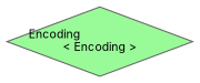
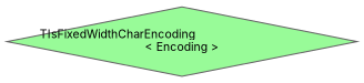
  digraph {
    rankdir=LR
    fontname=Inter
-   n1 [color=grey40 fillcolor=palegreen fontname=Inter fontsize=10 height=0.2 label="Encoding\l\< Encoding \>" shape=diamond style=filled width=0.4]
+   n1 [color=grey40 fillcolor=palegreen fontname=Inter fontsize=10 height=0.2 label="TIsFixedWidthCharEncoding\l\< Encoding \>" shape=diamond style=filled width=0.4]
  }
